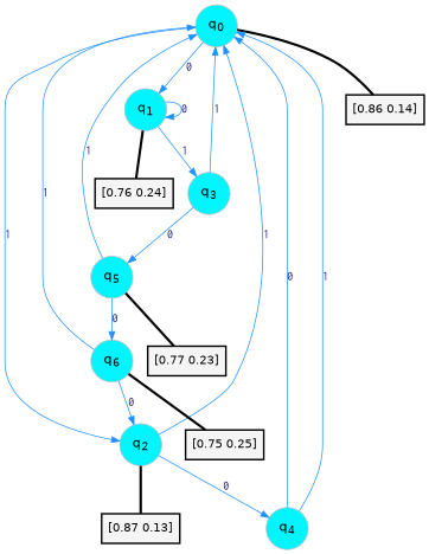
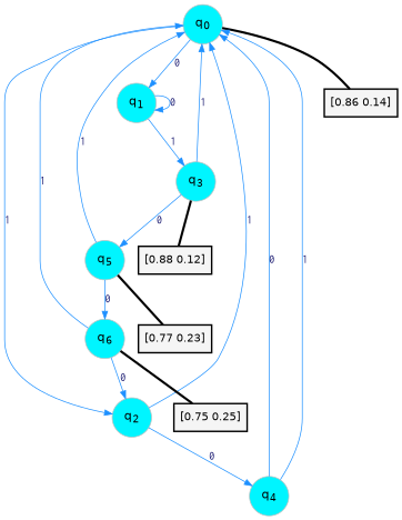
  digraph {
    rankdir=TD
    node [color=gray fillcolor=turquoise1 fontcolor=black fontname=Helvetica fontsize=16 fontweight=bold shape=circle style=filled]
    edge [arrowsize=1 color=dodgerblue1 fontcolor=midnightblue fontname=courier fontweight=bold penwidth=1 style=solid weight=20]
    n1 [label=<q<SUB>0</SUB>>]
    n2 [label=<q<SUB>1</SUB>>]
    n3 [label=<q<SUB>2</SUB>>]
    n4 [color=black fillcolor=whitesmoke fontsize=14 label="[0.86 0.14]" penwidth=2 shape=box]
    n5 [label=<q<SUB>3</SUB>>]
-   n6 [color=black fillcolor=whitesmoke fontsize=14 label="[0.76 0.24]" penwidth=2 shape=box]
    n7 [label=<q<SUB>4</SUB>>]
-   n8 [color=black fillcolor=whitesmoke fontsize=14 label="[0.87 0.13]" penwidth=2 shape=box]
    n9 [label=<q<SUB>5</SUB>>]
+   n10 [color=black fillcolor=whitesmoke fontsize=14 label="[0.88 0.12]" penwidth=2 shape=box]
    n11 [label=<q<SUB>6</SUB>>]
    n12 [color=black fillcolor=whitesmoke fontsize=14 label="[0.77 0.23]" penwidth=2 shape=box]
    n13 [color=black fillcolor=whitesmoke fontsize=14 label="[0.75 0.25]" penwidth=2 shape=box]
    n1 -> n2 [label=0]
    n1 -> n3 [label=1]
    n1 -> n4 [arrowhead=none color=black penwidth=3]
    n2 -> n2 [label=0]
    n2 -> n5 [label=1]
-   n2 -> n6 [arrowhead=none color=black penwidth=3]
    n3 -> n1 [label=1]
    n3 -> n7 [label=0]
-   n3 -> n8 [arrowhead=none color=black penwidth=3]
    n5 -> n1 [label=1]
    n5 -> n9 [label=0]
+   n5 -> n10 [arrowhead=none color=black penwidth=3]
    n7 -> n1 [label=0]
    n7 -> n1 [label=1]
    n9 -> n1 [label=1]
    n9 -> n11 [label=0]
    n9 -> n12 [arrowhead=none color=black penwidth=3]
    n11 -> n1 [label=1]
    n11 -> n3 [label=0]
    n11 -> n13 [arrowhead=none color=black penwidth=3]
  }
